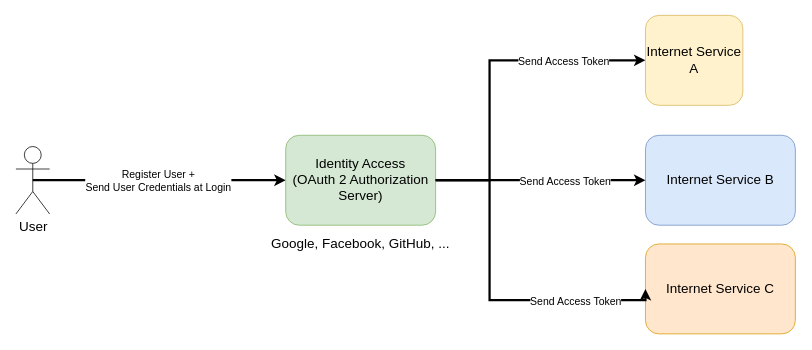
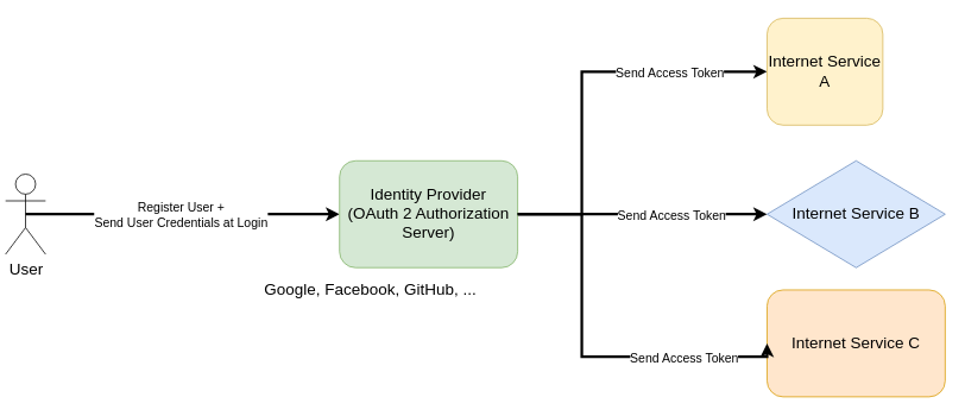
  <mxCell id="0" />
  <mxCell id="1" parent="0" />
  <mxCell id="2" style="edgeStyle=orthogonalEdgeStyle;rounded=0;orthogonalLoop=1;jettySize=auto;html=1;entryX=0;entryY=0.5;entryDx=0;entryDy=0;strokeWidth=3;exitX=1;exitY=0.5;exitDx=0;exitDy=0;" parent="1" source="10" target="4" edge="1"><mxGeometry relative="1" as="geometry"><mxPoint x="372" y="234" as="sourcePoint" /><mxPoint x="782" y="64.5" as="targetPoint" /><Array as="points"><mxPoint x="652" y="240" /><mxPoint x="652" y="80" /></Array></mxGeometry></mxCell>
  <mxCell id="3" value="&lt;font style=&quot;font-size: 14px;&quot;&gt;Send Access Token&lt;/font&gt;" style="edgeLabel;html=1;align=center;verticalAlign=middle;resizable=0;points=[];" parent="2" vertex="1" connectable="0"><mxGeometry x="0.5" relative="1" as="geometry"><mxPoint y="1" as="offset" /></mxGeometry></mxCell>
  <mxCell id="4" value="&lt;font style=&quot;font-size: 18px;&quot;&gt;Internet Service A&lt;/font&gt;" style="rounded=1;whiteSpace=wrap;html=1;fillColor=#fff2cc;strokeColor=#d6b656;" parent="1" vertex="1"><mxGeometry x="860" y="20" width="130" height="120" as="geometry" /></mxCell>
- <mxCell id="5" value="&lt;font style=&quot;font-size: 18px;&quot;&gt;Internet Service B&lt;/font&gt;" style="rounded=1;whiteSpace=wrap;html=1;fillColor=#dae8fc;strokeColor=#6c8ebf;" parent="1" vertex="1"><mxGeometry x="860" y="180" width="200" height="120" as="geometry" /></mxCell>
+ <mxCell id="5" value="&lt;font style=&quot;font-size: 18px;&quot;&gt;Internet Service B&lt;/font&gt;" style="rhombus;whiteSpace=wrap;html=1;fillColor=#dae8fc;strokeColor=#6c8ebf;" parent="1" vertex="1"><mxGeometry x="860" y="180" width="200" height="120" as="geometry" /></mxCell>
  <mxCell id="6" value="&lt;font style=&quot;font-size: 18px;&quot;&gt;Internet Service C&lt;/font&gt;" style="rounded=1;whiteSpace=wrap;html=1;fillColor=#ffe6cc;strokeColor=#d79b00;" parent="1" vertex="1"><mxGeometry x="860" y="325" width="200" height="120" as="geometry" /></mxCell>
- <mxCell id="7" value="&lt;font style=&quot;font-size: 18px;&quot;&gt;User&lt;/font&gt;" style="shape=umlActor;verticalLabelPosition=bottom;verticalAlign=top;html=1;outlineConnect=0;" parent="1" vertex="1"><mxGeometry x="20" y="195" width="45" height="90" as="geometry" /></mxCell>
+ <mxCell id="7" value="&lt;font style=&quot;font-size: 18px;&quot;&gt;User&lt;/font&gt;" style="shape=umlActor;verticalLabelPosition=bottom;verticalAlign=top;html=1;outlineConnect=0;" parent="1" vertex="1"><mxGeometry x="5" y="195" width="45" height="90" as="geometry" /></mxCell>
  <mxCell id="8" style="edgeStyle=orthogonalEdgeStyle;rounded=0;orthogonalLoop=1;jettySize=auto;html=1;strokeWidth=3;exitX=0.5;exitY=0.5;exitDx=0;exitDy=0;exitPerimeter=0;entryX=0;entryY=0.5;entryDx=0;entryDy=0;" parent="1" source="7" target="10" edge="1"><mxGeometry relative="1" as="geometry"><mxPoint x="65" y="290" as="sourcePoint" /><mxPoint x="202" y="240" as="targetPoint" /></mxGeometry></mxCell>
  <mxCell id="9" value="&lt;font style=&quot;font-size: 14px;&quot;&gt;Register User + &lt;br&gt;Send User Credentials at Login&lt;/font&gt;" style="edgeLabel;html=1;align=center;verticalAlign=middle;resizable=0;points=[];" parent="8" vertex="1" connectable="0"><mxGeometry x="-0.07" y="1" relative="1" as="geometry"><mxPoint x="10" y="1" as="offset" /></mxGeometry></mxCell>
- <mxCell id="10" value="&lt;font style=&quot;font-size: 18px;&quot;&gt;Identity Access &lt;br&gt;(OAuth 2 Authorization Server)&lt;/font&gt;" style="rounded=1;whiteSpace=wrap;html=1;fillColor=#d5e8d4;strokeColor=#82b366;" parent="1" vertex="1"><mxGeometry x="380" y="180" width="200" height="120" as="geometry" /></mxCell>
+ <mxCell id="10" value="&lt;font style=&quot;font-size: 18px;&quot;&gt;Identity Provider &lt;br&gt;(OAuth 2 Authorization Server)&lt;/font&gt;" style="rounded=1;whiteSpace=wrap;html=1;fillColor=#d5e8d4;strokeColor=#82b366;" parent="1" vertex="1"><mxGeometry x="380" y="180" width="200" height="120" as="geometry" /></mxCell>
  <mxCell id="11" style="edgeStyle=orthogonalEdgeStyle;rounded=0;orthogonalLoop=1;jettySize=auto;html=1;entryX=0;entryY=0.5;entryDx=0;entryDy=0;strokeWidth=3;exitX=1;exitY=0.5;exitDx=0;exitDy=0;" parent="1" source="10" target="5" edge="1"><mxGeometry relative="1" as="geometry"><mxPoint x="590" y="250" as="sourcePoint" /><mxPoint x="870" y="90" as="targetPoint" /><Array as="points"><mxPoint x="762" y="240" /><mxPoint x="762" y="240" /></Array></mxGeometry></mxCell>
  <mxCell id="12" value="&lt;font style=&quot;font-size: 14px;&quot;&gt;Send Access Token&lt;/font&gt;" style="edgeLabel;html=1;align=center;verticalAlign=middle;resizable=0;points=[];" parent="11" vertex="1" connectable="0"><mxGeometry x="0.229" relative="1" as="geometry"><mxPoint y="1" as="offset" /></mxGeometry></mxCell>
  <mxCell id="13" style="edgeStyle=orthogonalEdgeStyle;rounded=0;orthogonalLoop=1;jettySize=auto;html=1;entryX=0;entryY=0.5;entryDx=0;entryDy=0;strokeWidth=3;exitX=1;exitY=0.5;exitDx=0;exitDy=0;" parent="1" source="10" target="6" edge="1"><mxGeometry relative="1" as="geometry"><mxPoint x="590" y="250" as="sourcePoint" /><mxPoint x="870" y="90" as="targetPoint" /><Array as="points"><mxPoint x="652" y="240" /><mxPoint x="652" y="400" /></Array></mxGeometry></mxCell>
  <mxCell id="14" value="&lt;font style=&quot;font-size: 14px;&quot;&gt;Send Access Token&lt;/font&gt;" style="edgeLabel;html=1;align=center;verticalAlign=middle;resizable=0;points=[];" parent="13" vertex="1" connectable="0"><mxGeometry x="0.523" relative="1" as="geometry"><mxPoint y="1" as="offset" /></mxGeometry></mxCell>
- <mxCell id="15" value="&lt;font style=&quot;font-size: 18px;&quot;&gt;Google, Facebook, GitHub, ...&lt;/font&gt;" style="text;html=1;strokeColor=none;fillColor=none;align=center;verticalAlign=middle;whiteSpace=wrap;rounded=0;" parent="1" vertex="1"><mxGeometry x="345" y="310" width="270" height="30" as="geometry" /></mxCell>
+ <mxCell id="15" value="&lt;font style=&quot;font-size: 18px;&quot;&gt;Google, Facebook, GitHub, ...&lt;/font&gt;" style="text;html=1;strokeColor=none;fillColor=none;align=center;verticalAlign=middle;whiteSpace=wrap;rounded=0;" parent="1" vertex="1"><mxGeometry x="280" y="310" width="270" height="30" as="geometry" /></mxCell>
